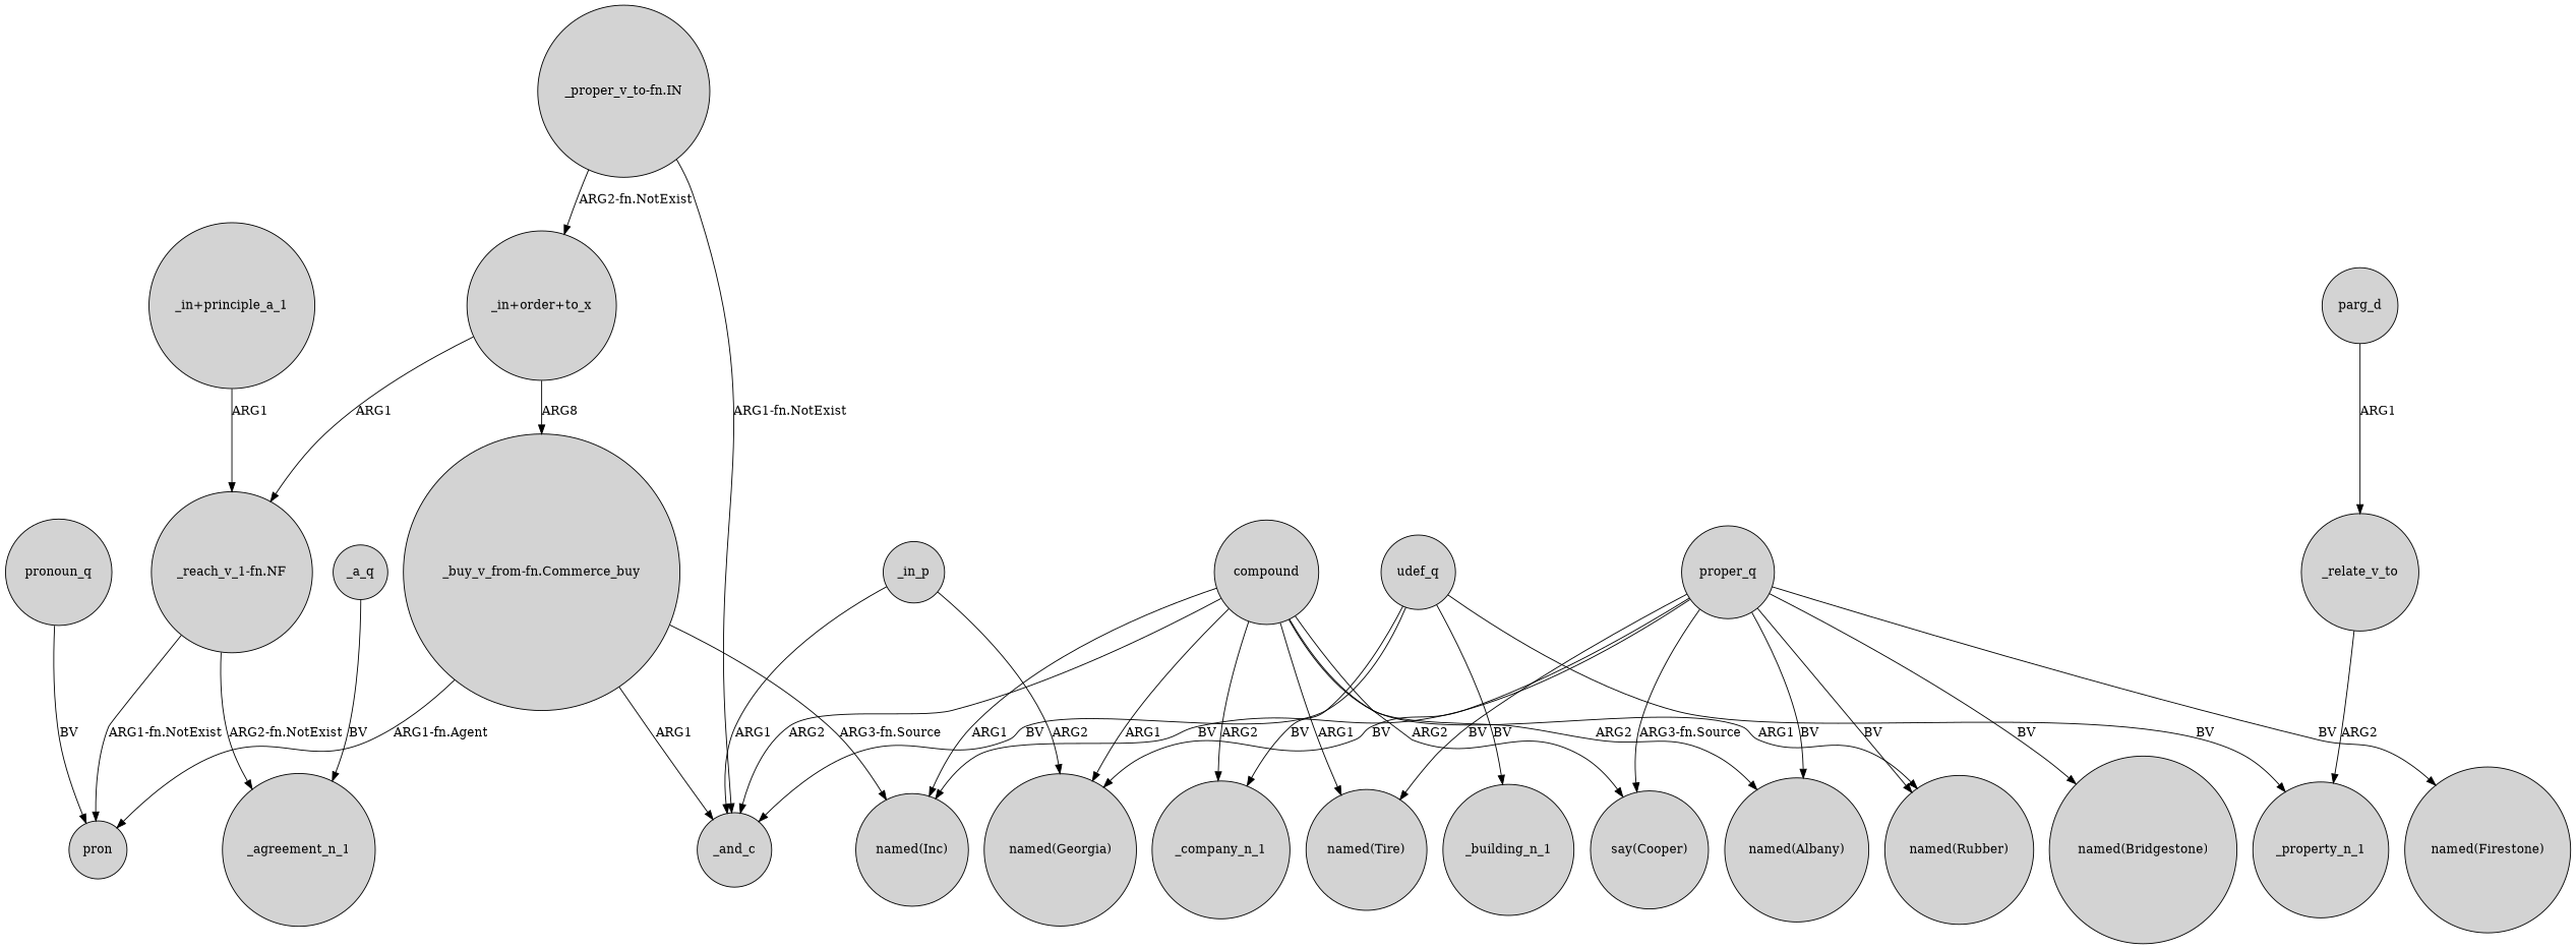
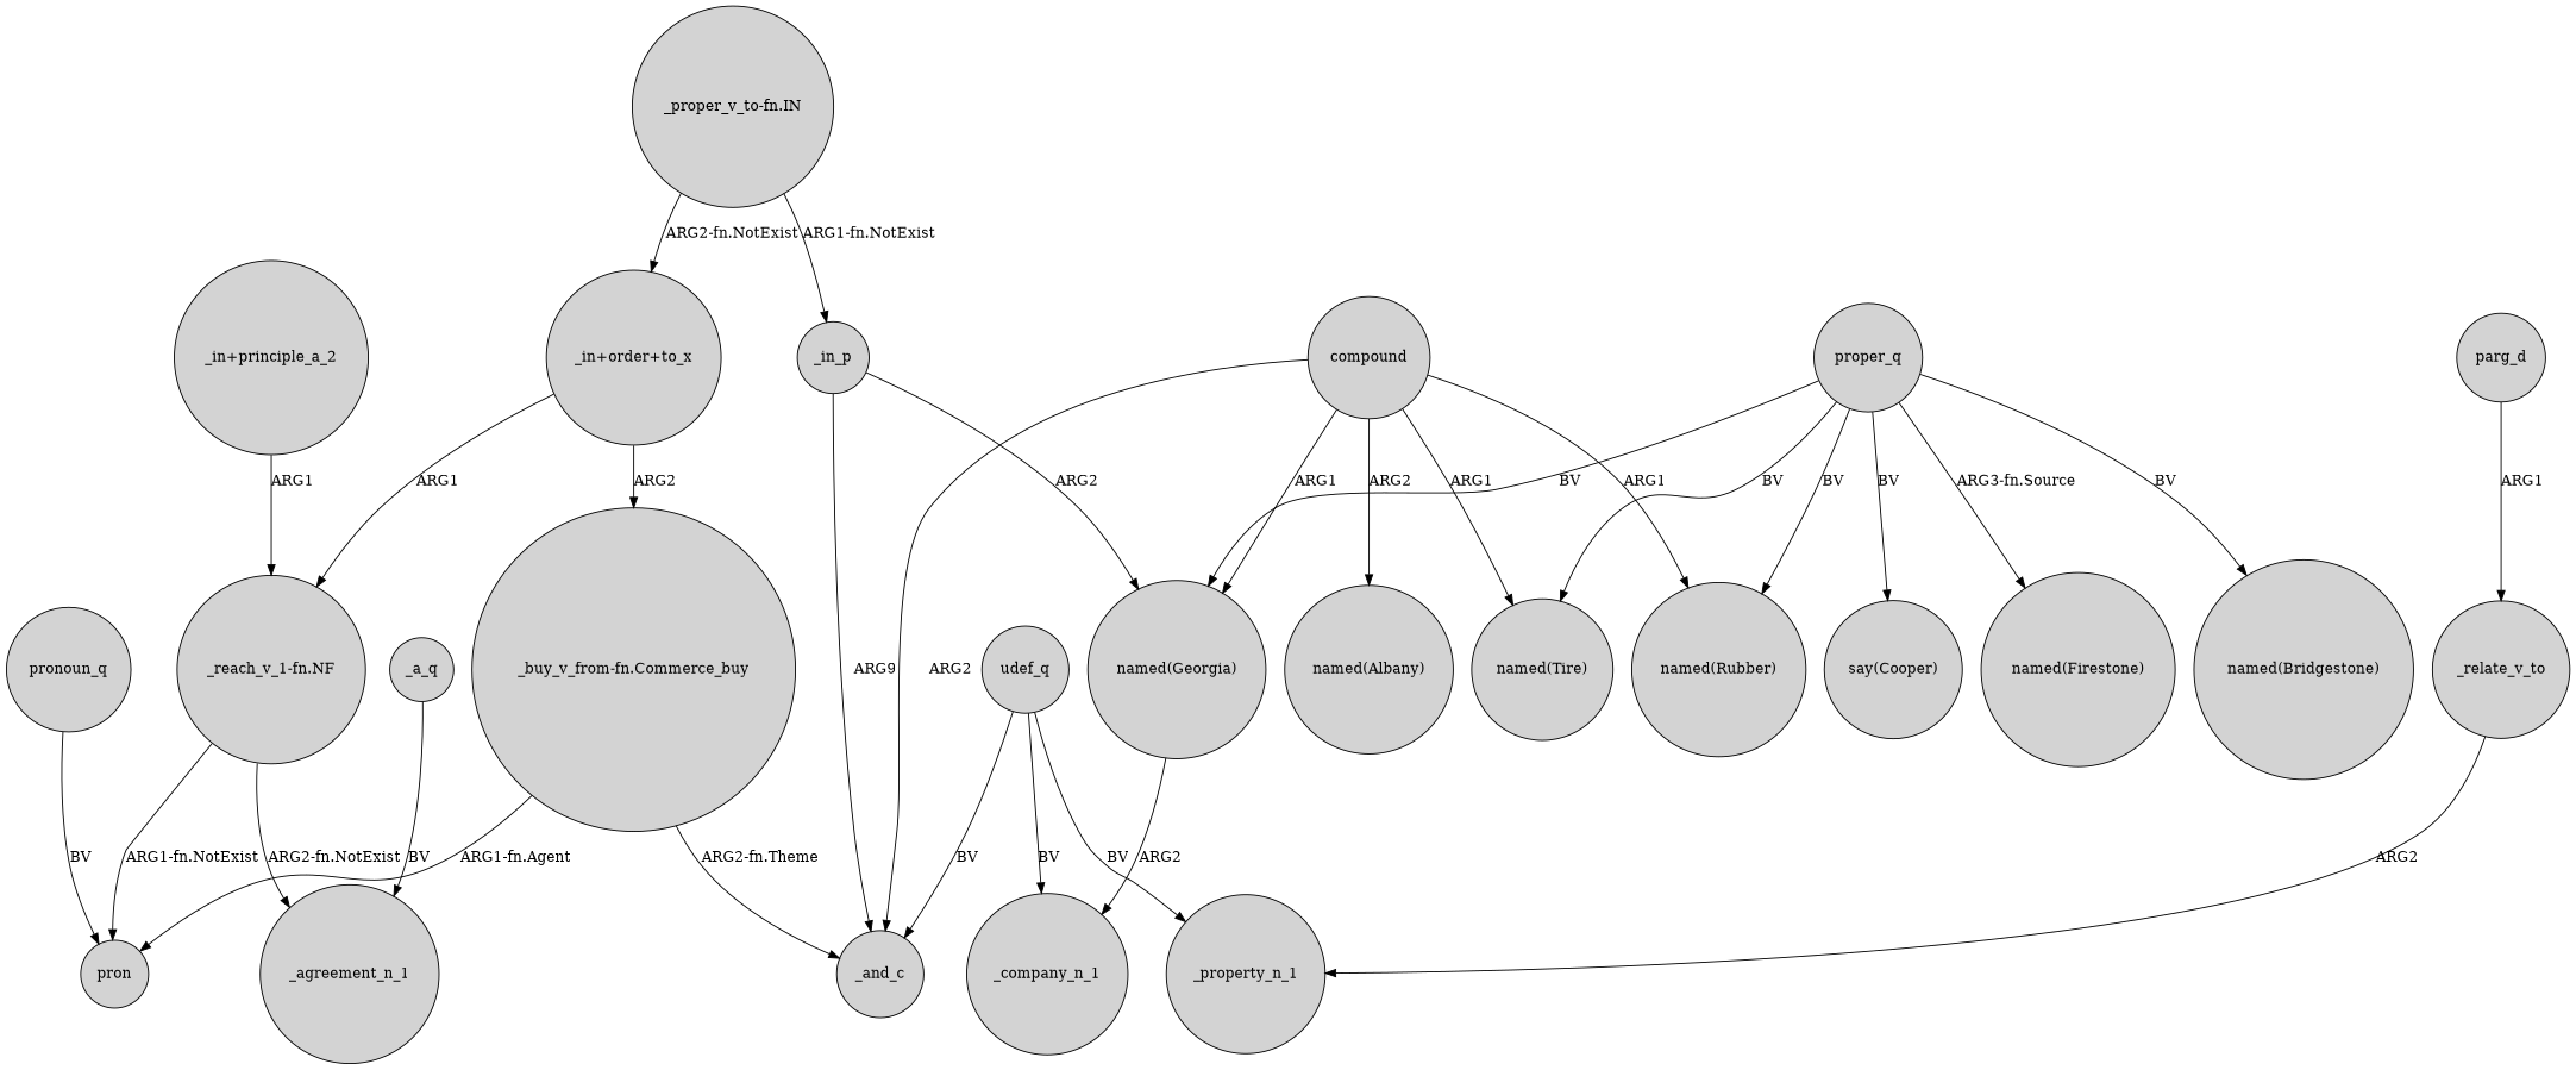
  digraph {
    node [shape=circle style=filled]
-   "_in+principle_a_1"
+   "_in+principle_a_1" [label="_in+principle_a_2"]
    "_reach_v_1-fn.NF"
    pron
    _agreement_n_1
    udef_q
    _company_n_1
-   _building_n_1
    _property_n_1
    _and_c
    n10 [label="_proper_v_to-fn.IN"]
    "_in+order+to_x"
    "_buy_v_from-fn.Commerce_buy"
-   "named(Inc)"
    compound
    "named(Georgia)"
    "named(Albany)"
    "named(Tire)"
    n18 [label="say(Cooper)"]
    "named(Rubber)"
    parg_d
    _relate_v_to
    proper_q
    "named(Firestone)"
    "named(Bridgestone)"
    _in_p
    pronoun_q
    _a_q
    "_in+principle_a_1" -> "_reach_v_1-fn.NF" [label=ARG1]
    "_reach_v_1-fn.NF" -> pron [label="ARG1-fn.NotExist"]
    "_reach_v_1-fn.NF" -> _agreement_n_1 [label="ARG2-fn.NotExist"]
    udef_q -> _company_n_1 [label=BV]
-   udef_q -> _building_n_1 [label=BV]
    udef_q -> _property_n_1 [label=BV]
    udef_q -> _and_c [label=BV]
-   n10 -> _and_c [label="ARG1-fn.NotExist"]
+   n10 -> _in_p [label="ARG1-fn.NotExist"]
    n10 -> "_in+order+to_x" [label="ARG2-fn.NotExist"]
    "_in+order+to_x" -> "_reach_v_1-fn.NF" [label=ARG1]
-   "_in+order+to_x" -> "_buy_v_from-fn.Commerce_buy" [label=ARG8]
+   "_in+order+to_x" -> "_buy_v_from-fn.Commerce_buy" [label=ARG2]
    "_buy_v_from-fn.Commerce_buy" -> pron [label="ARG1-fn.Agent"]
-   "_buy_v_from-fn.Commerce_buy" -> _and_c [label=ARG1]
-   "_buy_v_from-fn.Commerce_buy" -> "named(Inc)" [label="ARG3-fn.Source"]
-   compound -> _company_n_1 [label=ARG2]
+   "_buy_v_from-fn.Commerce_buy" -> _and_c [label="ARG2-fn.Theme"]
+   "named(Georgia)" -> _company_n_1 [label=ARG2]
    compound -> _and_c [label=ARG2]
-   compound -> "named(Inc)" [label=ARG1]
    compound -> "named(Georgia)" [label=ARG1]
    compound -> "named(Albany)" [label=ARG2]
    compound -> "named(Tire)" [label=ARG1]
-   compound -> n18 [label=ARG2]
    compound -> "named(Rubber)" [label=ARG1]
    parg_d -> _relate_v_to [label=ARG1]
    _relate_v_to -> _property_n_1 [label=ARG2]
-   proper_q -> "named(Inc)" [label=BV]
    proper_q -> "named(Georgia)" [label=BV]
-   proper_q -> "named(Albany)" [label=BV]
    proper_q -> "named(Tire)" [label=BV]
-   proper_q -> n18 [label="ARG3-fn.Source"]
+   proper_q -> n18 [label=BV]
    proper_q -> "named(Rubber)" [label=BV]
-   proper_q -> "named(Firestone)" [label=BV]
+   proper_q -> "named(Firestone)" [label="ARG3-fn.Source"]
    proper_q -> "named(Bridgestone)" [label=BV]
-   _in_p -> _and_c [label=ARG1]
+   _in_p -> _and_c [label=ARG9]
    _in_p -> "named(Georgia)" [label=ARG2]
    pronoun_q -> pron [label=BV]
    _a_q -> _agreement_n_1 [label=BV]
  }
